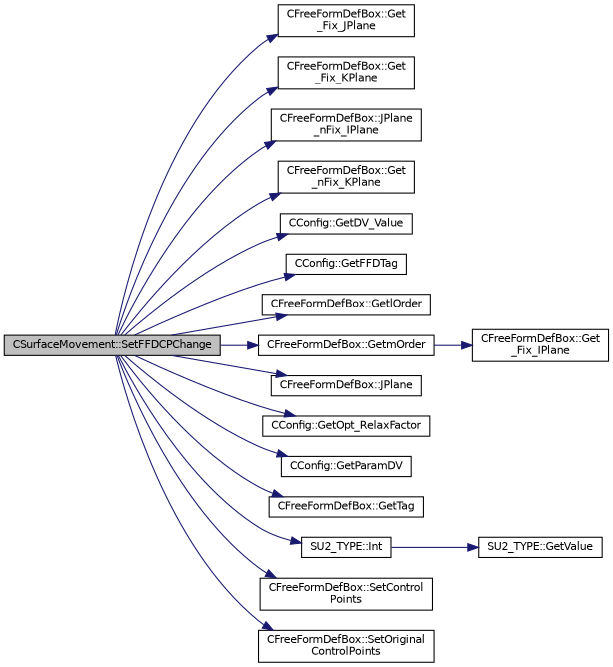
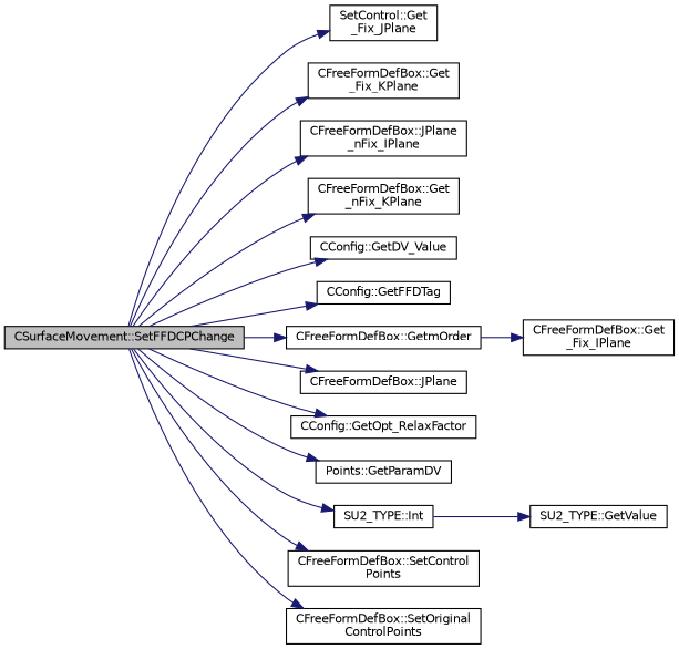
  digraph {
    rankdir=LR
    node [color=black fillcolor=white fontname=Helvetica fontsize=10 shape=record style=filled]
    edge [color=midnightblue fontname=Helvetica fontsize=10 labelfontname=Helvetica labelfontsize=10 style=solid]
    n1 [fillcolor=grey75 fontcolor=black height=0.2 label="CSurfaceMovement::SetFFDCPChange" width=0.4]
-   n2 [height=0.2 label="CFreeFormDefBox::Get\l_Fix_JPlane" width=0.4]
+   n2 [height=0.2 label="SetControl::Get\l_Fix_JPlane" width=0.4]
    n3 [height=0.2 label="CFreeFormDefBox::Get\l_Fix_KPlane" width=0.4]
    n4 [height=0.2 label="CFreeFormDefBox::JPlane\l_nFix_IPlane" width=0.4]
    n5 [height=0.2 label="CFreeFormDefBox::Get\l_nFix_KPlane" width=0.4]
    n6 [height=0.2 label="CConfig::GetDV_Value" width=0.4]
    n7 [height=0.2 label="CConfig::GetFFDTag" width=0.4]
-   n8 [height=0.2 label="CFreeFormDefBox::GetlOrder" width=0.4]
    n9 [height=0.2 label="CFreeFormDefBox::GetmOrder" width=0.4]
    n10 [height=0.2 label="CFreeFormDefBox::JPlane" width=0.4]
    n11 [height=0.2 label="CConfig::GetOpt_RelaxFactor" width=0.4]
-   n12 [height=0.2 label="CConfig::GetParamDV" width=0.4]
-   n13 [height=0.2 label="CFreeFormDefBox::GetTag" width=0.4]
+   n12 [height=0.2 label="Points::GetParamDV" width=0.4]
    n14 [height=0.2 label="SU2_TYPE::Int" width=0.4]
    n15 [height=0.2 label="CFreeFormDefBox::SetControl\lPoints" width=0.4]
    n16 [height=0.2 label="CFreeFormDefBox::SetOriginal\lControlPoints" width=0.4]
    n17 [height=0.2 label="CFreeFormDefBox::Get\l_Fix_IPlane" width=0.4]
    n18 [height=0.2 label="SU2_TYPE::GetValue" width=0.4]
    n1 -> n2
    n1 -> n3
    n1 -> n4
    n1 -> n5
    n1 -> n6
    n1 -> n7
-   n1 -> n8
    n1 -> n9
    n1 -> n10
    n1 -> n11
    n1 -> n12
-   n1 -> n13
    n1 -> n14
    n1 -> n15
    n1 -> n16
    n9 -> n17
    n14 -> n18
  }
